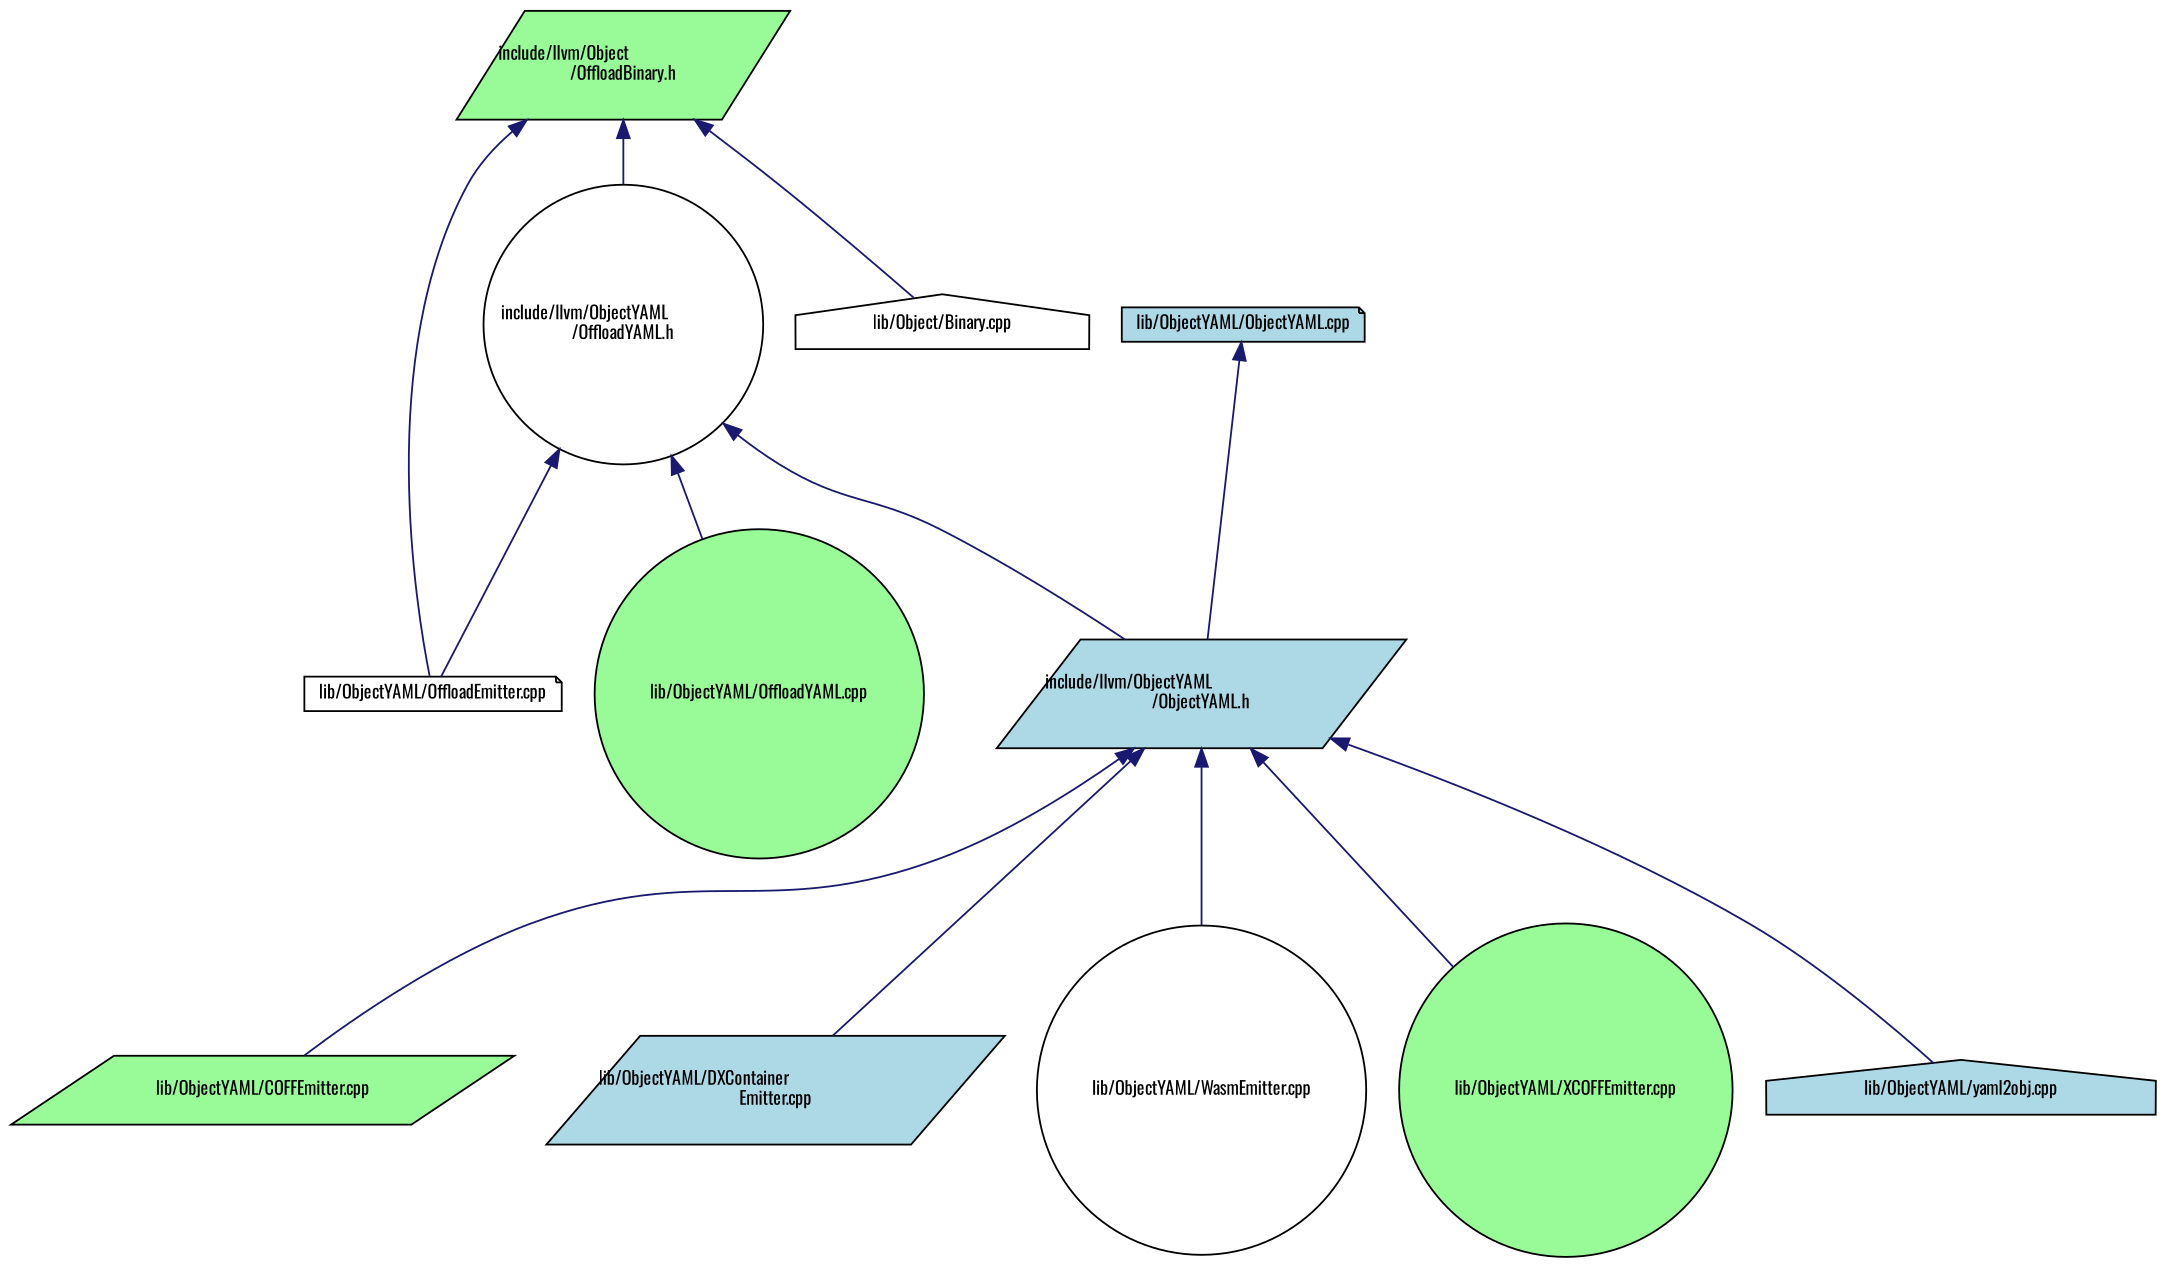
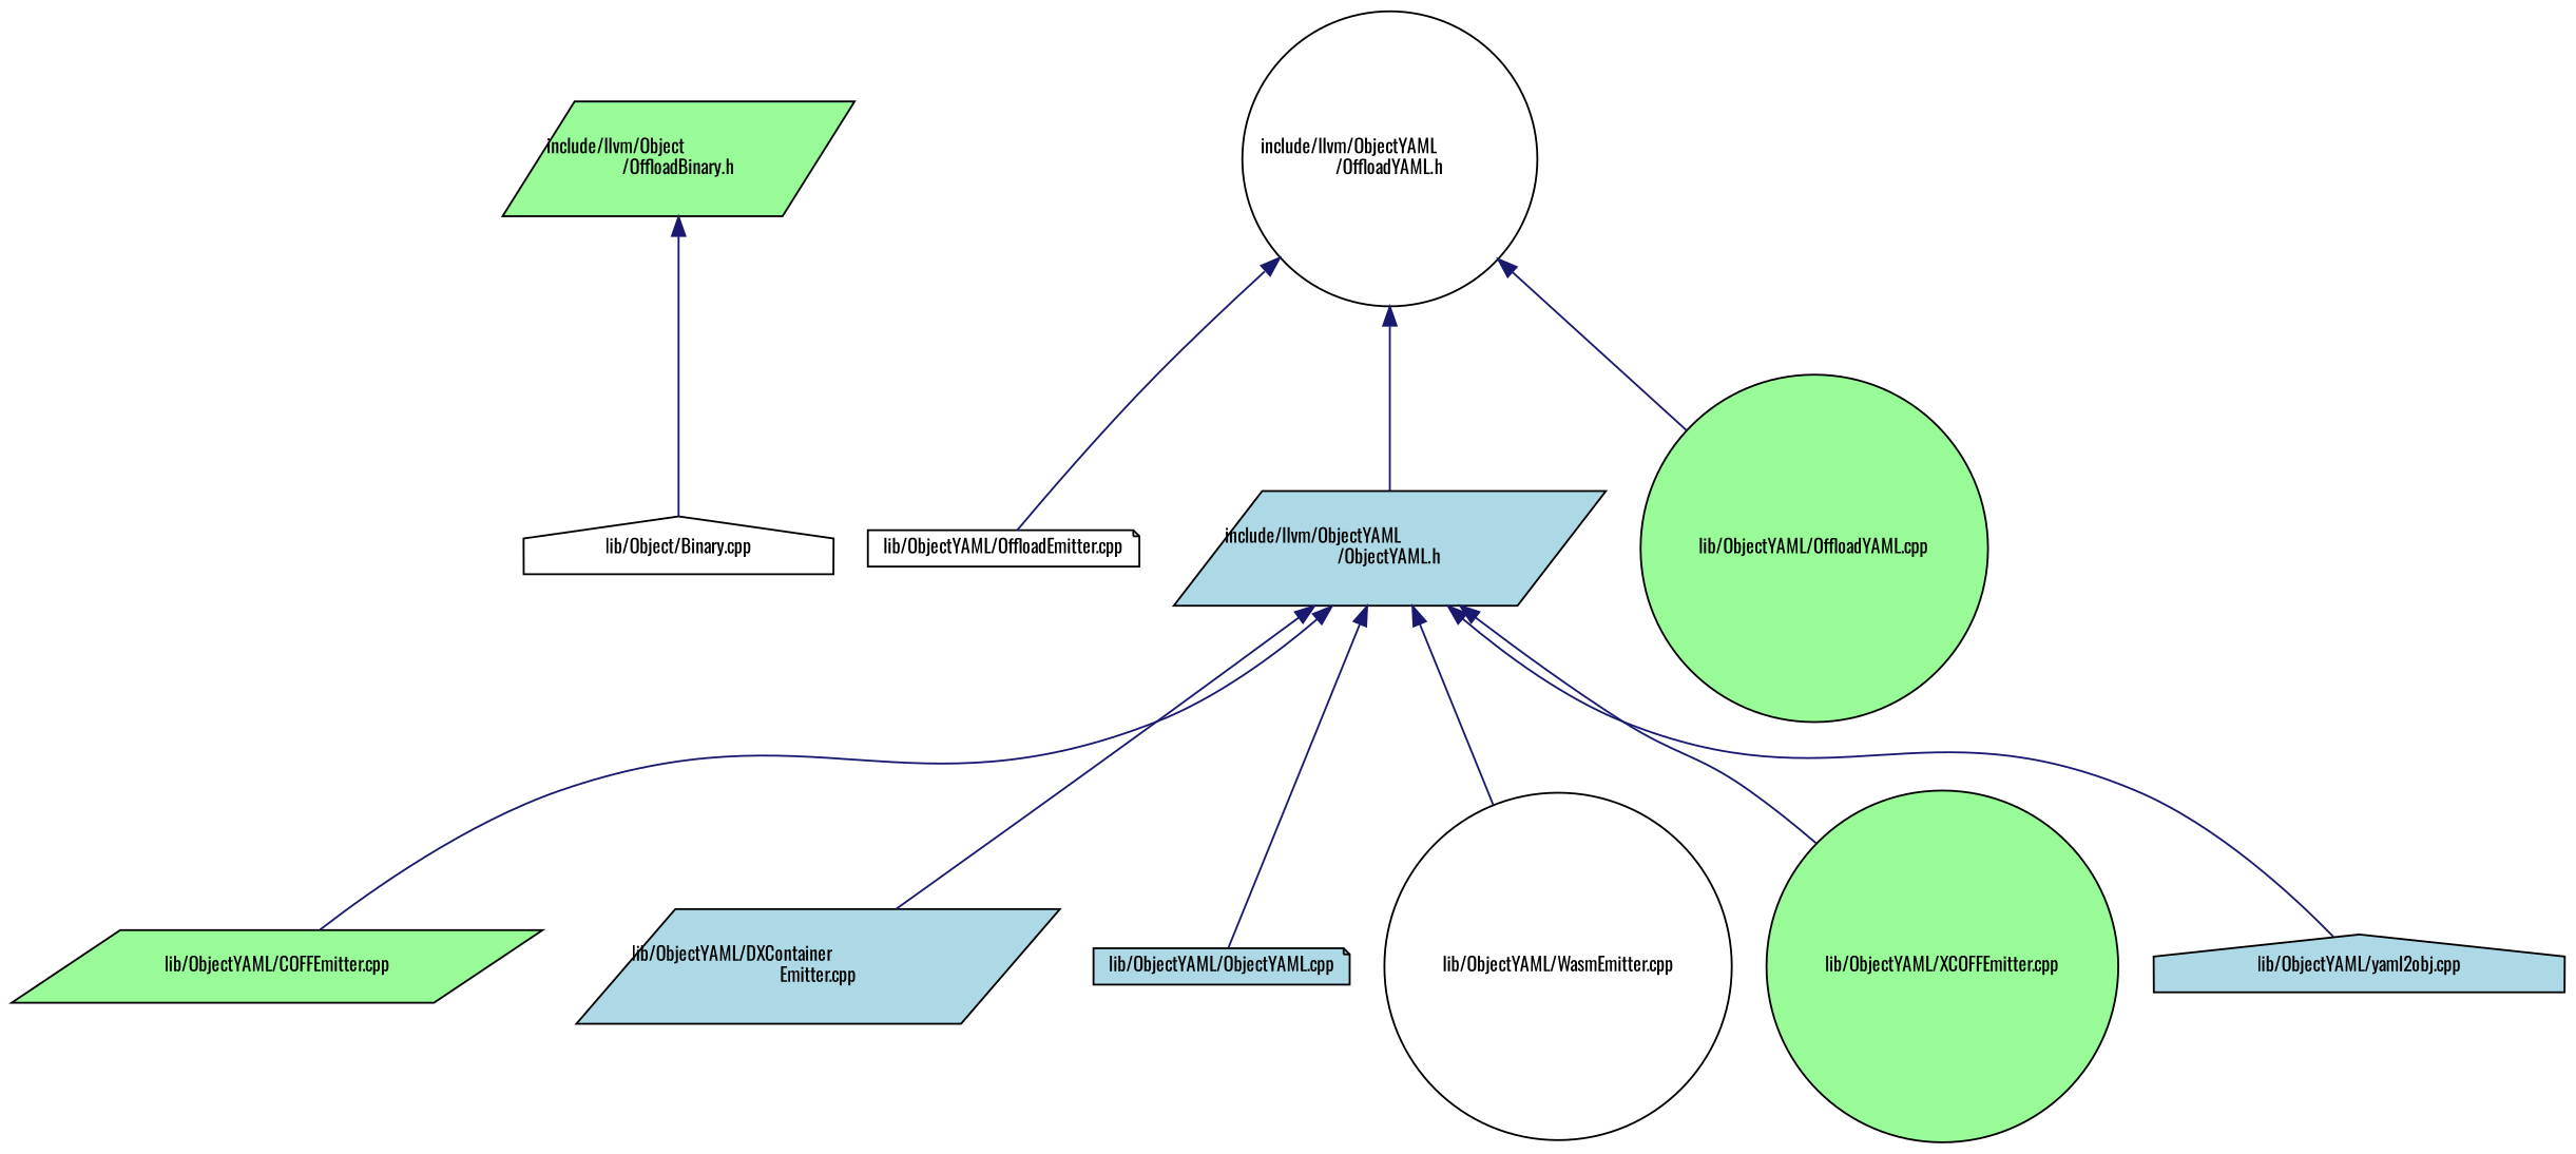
  digraph {
    fontname=Oswald
    node [color=black fillcolor=palegreen fontname=Oswald fontsize=10 shape=parallelogram style=filled]
    edge [color=midnightblue dir=back fontname=Oswald fontsize=10 labelfontname=Helvetica labelfontsize=10 style=solid]
    n1 [fontcolor=black height=0.2 label="include/llvm/Object\l/OffloadBinary.h" width=0.4]
    n2 [fillcolor=white height=0.2 label="include/llvm/ObjectYAML\l/OffloadYAML.h" shape=circle width=0.4]
    n3 [fillcolor=white height=0.2 label="lib/ObjectYAML/OffloadEmitter.cpp" shape=note width=0.4]
    n4 [fillcolor=white height=0.2 label="lib/Object/Binary.cpp" shape=house width=0.4]
    n5 [fillcolor=lightblue height=0.2 label="include/llvm/ObjectYAML\l/ObjectYAML.h" width=0.4]
    n6 [height=0.2 label="lib/ObjectYAML/OffloadYAML.cpp" shape=circle width=0.4]
    n7 [height=0.2 label="lib/ObjectYAML/COFFEmitter.cpp" width=0.4]
    n8 [fillcolor=lightblue height=0.2 label="lib/ObjectYAML/DXContainer\lEmitter.cpp" width=0.4]
    n9 [fillcolor=lightblue height=0.2 label="lib/ObjectYAML/ObjectYAML.cpp" shape=note width=0.4]
    n10 [fillcolor=white height=0.2 label="lib/ObjectYAML/WasmEmitter.cpp" shape=circle width=0.4]
    n11 [height=0.2 label="lib/ObjectYAML/XCOFFEmitter.cpp" shape=circle width=0.4]
    n12 [fillcolor=lightblue height=0.2 label="lib/ObjectYAML/yaml2obj.cpp" shape=house width=0.4]
-   n1 -> n2
-   n1 -> n3
    n1 -> n4
    n2 -> n3
    n2 -> n5
    n2 -> n6
    n5 -> n7
    n5 -> n8
-   n9 -> n5
+   n5 -> n9
    n5 -> n10
    n5 -> n11
    n5 -> n12
  }
